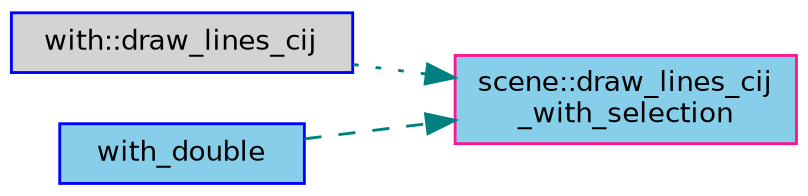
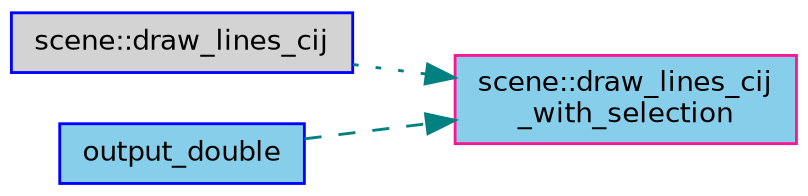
  digraph {
    rankdir=LR
    node [color=blue fillcolor=skyblue fontname=Helvetica fontsize=10 shape=record style=filled]
    edge [color=teal fontname=Helvetica fontsize=10 labelfontname=Helvetica labelfontsize=10]
-   n1 [fillcolor=lightgrey fontcolor=black height=0.2 label="with::draw_lines_cij" width=0.4]
+   n1 [fillcolor=lightgrey fontcolor=black height=0.2 label="scene::draw_lines_cij" width=0.4]
    n2 [color=deeppink height=0.2 label="scene::draw_lines_cij\l_with_selection" width=0.4]
-   n3 [height=0.2 label=with_double width=0.4]
+   n3 [height=0.2 label=output_double width=0.4]
    n1 -> n2 [style=dotted]
    n3 -> n2 [style=dashed]
  }
